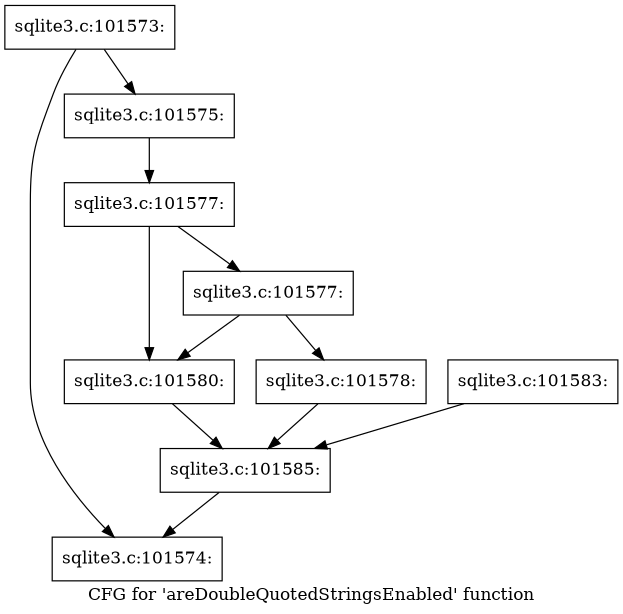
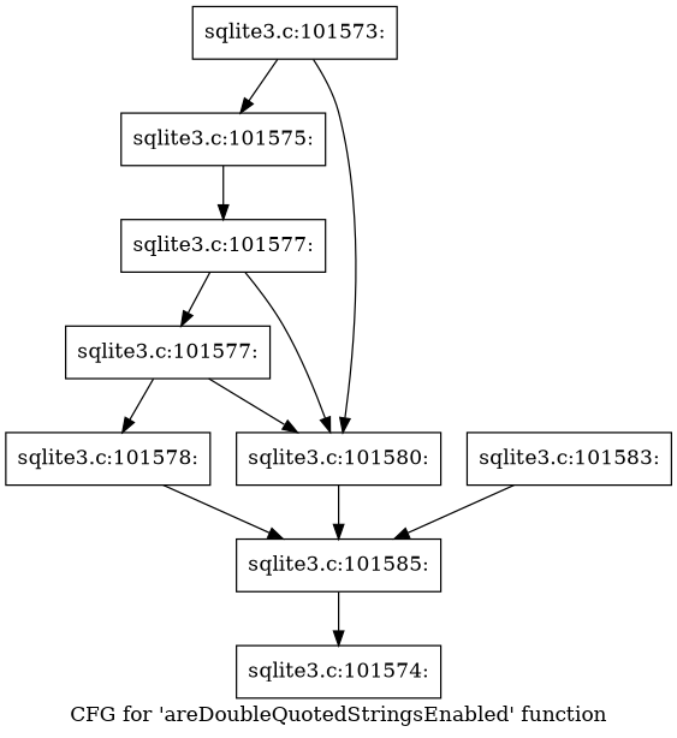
  digraph {
    label="CFG for 'areDoubleQuotedStringsEnabled' function"
    node [shape=record]
    n1 [label="{sqlite3.c:101573:}"]
    n2 [label="{sqlite3.c:101574:}"]
    n3 [label="{sqlite3.c:101575:}"]
    n4 [label="{sqlite3.c:101577:}"]
    n5 [label="{sqlite3.c:101585:}"]
    n6 [label="{sqlite3.c:101577:}"]
    n7 [label="{sqlite3.c:101580:}"]
    n8 [label="{sqlite3.c:101583:}"]
    n9 [label="{sqlite3.c:101578:}"]
-   n1 -> n2
+   n1 -> n7
    n1 -> n3
    n3 -> n4
    n4 -> n6
    n4 -> n7
    n5 -> n2
    n6 -> n7
    n6 -> n9
    n7 -> n5
    n8 -> n5
    n9 -> n5
  }
